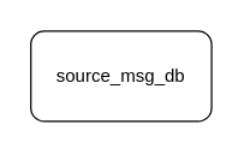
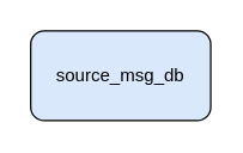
  <mxCell id="0" />
  <mxCell id="1" parent="0" />
- <mxCell id="2" value="source_msg_db" style="rounded=1;whiteSpace=wrap;html=1;" parent="1" vertex="1"><mxGeometry x="20" y="20" width="120" height="60" as="geometry" /></mxCell>
+ <mxCell id="2" value="source_msg_db" style="rounded=1;whiteSpace=wrap;html=1;fillColor=#dae8fc;" parent="1" vertex="1"><mxGeometry x="20" y="20" width="120" height="60" as="geometry" /></mxCell>
